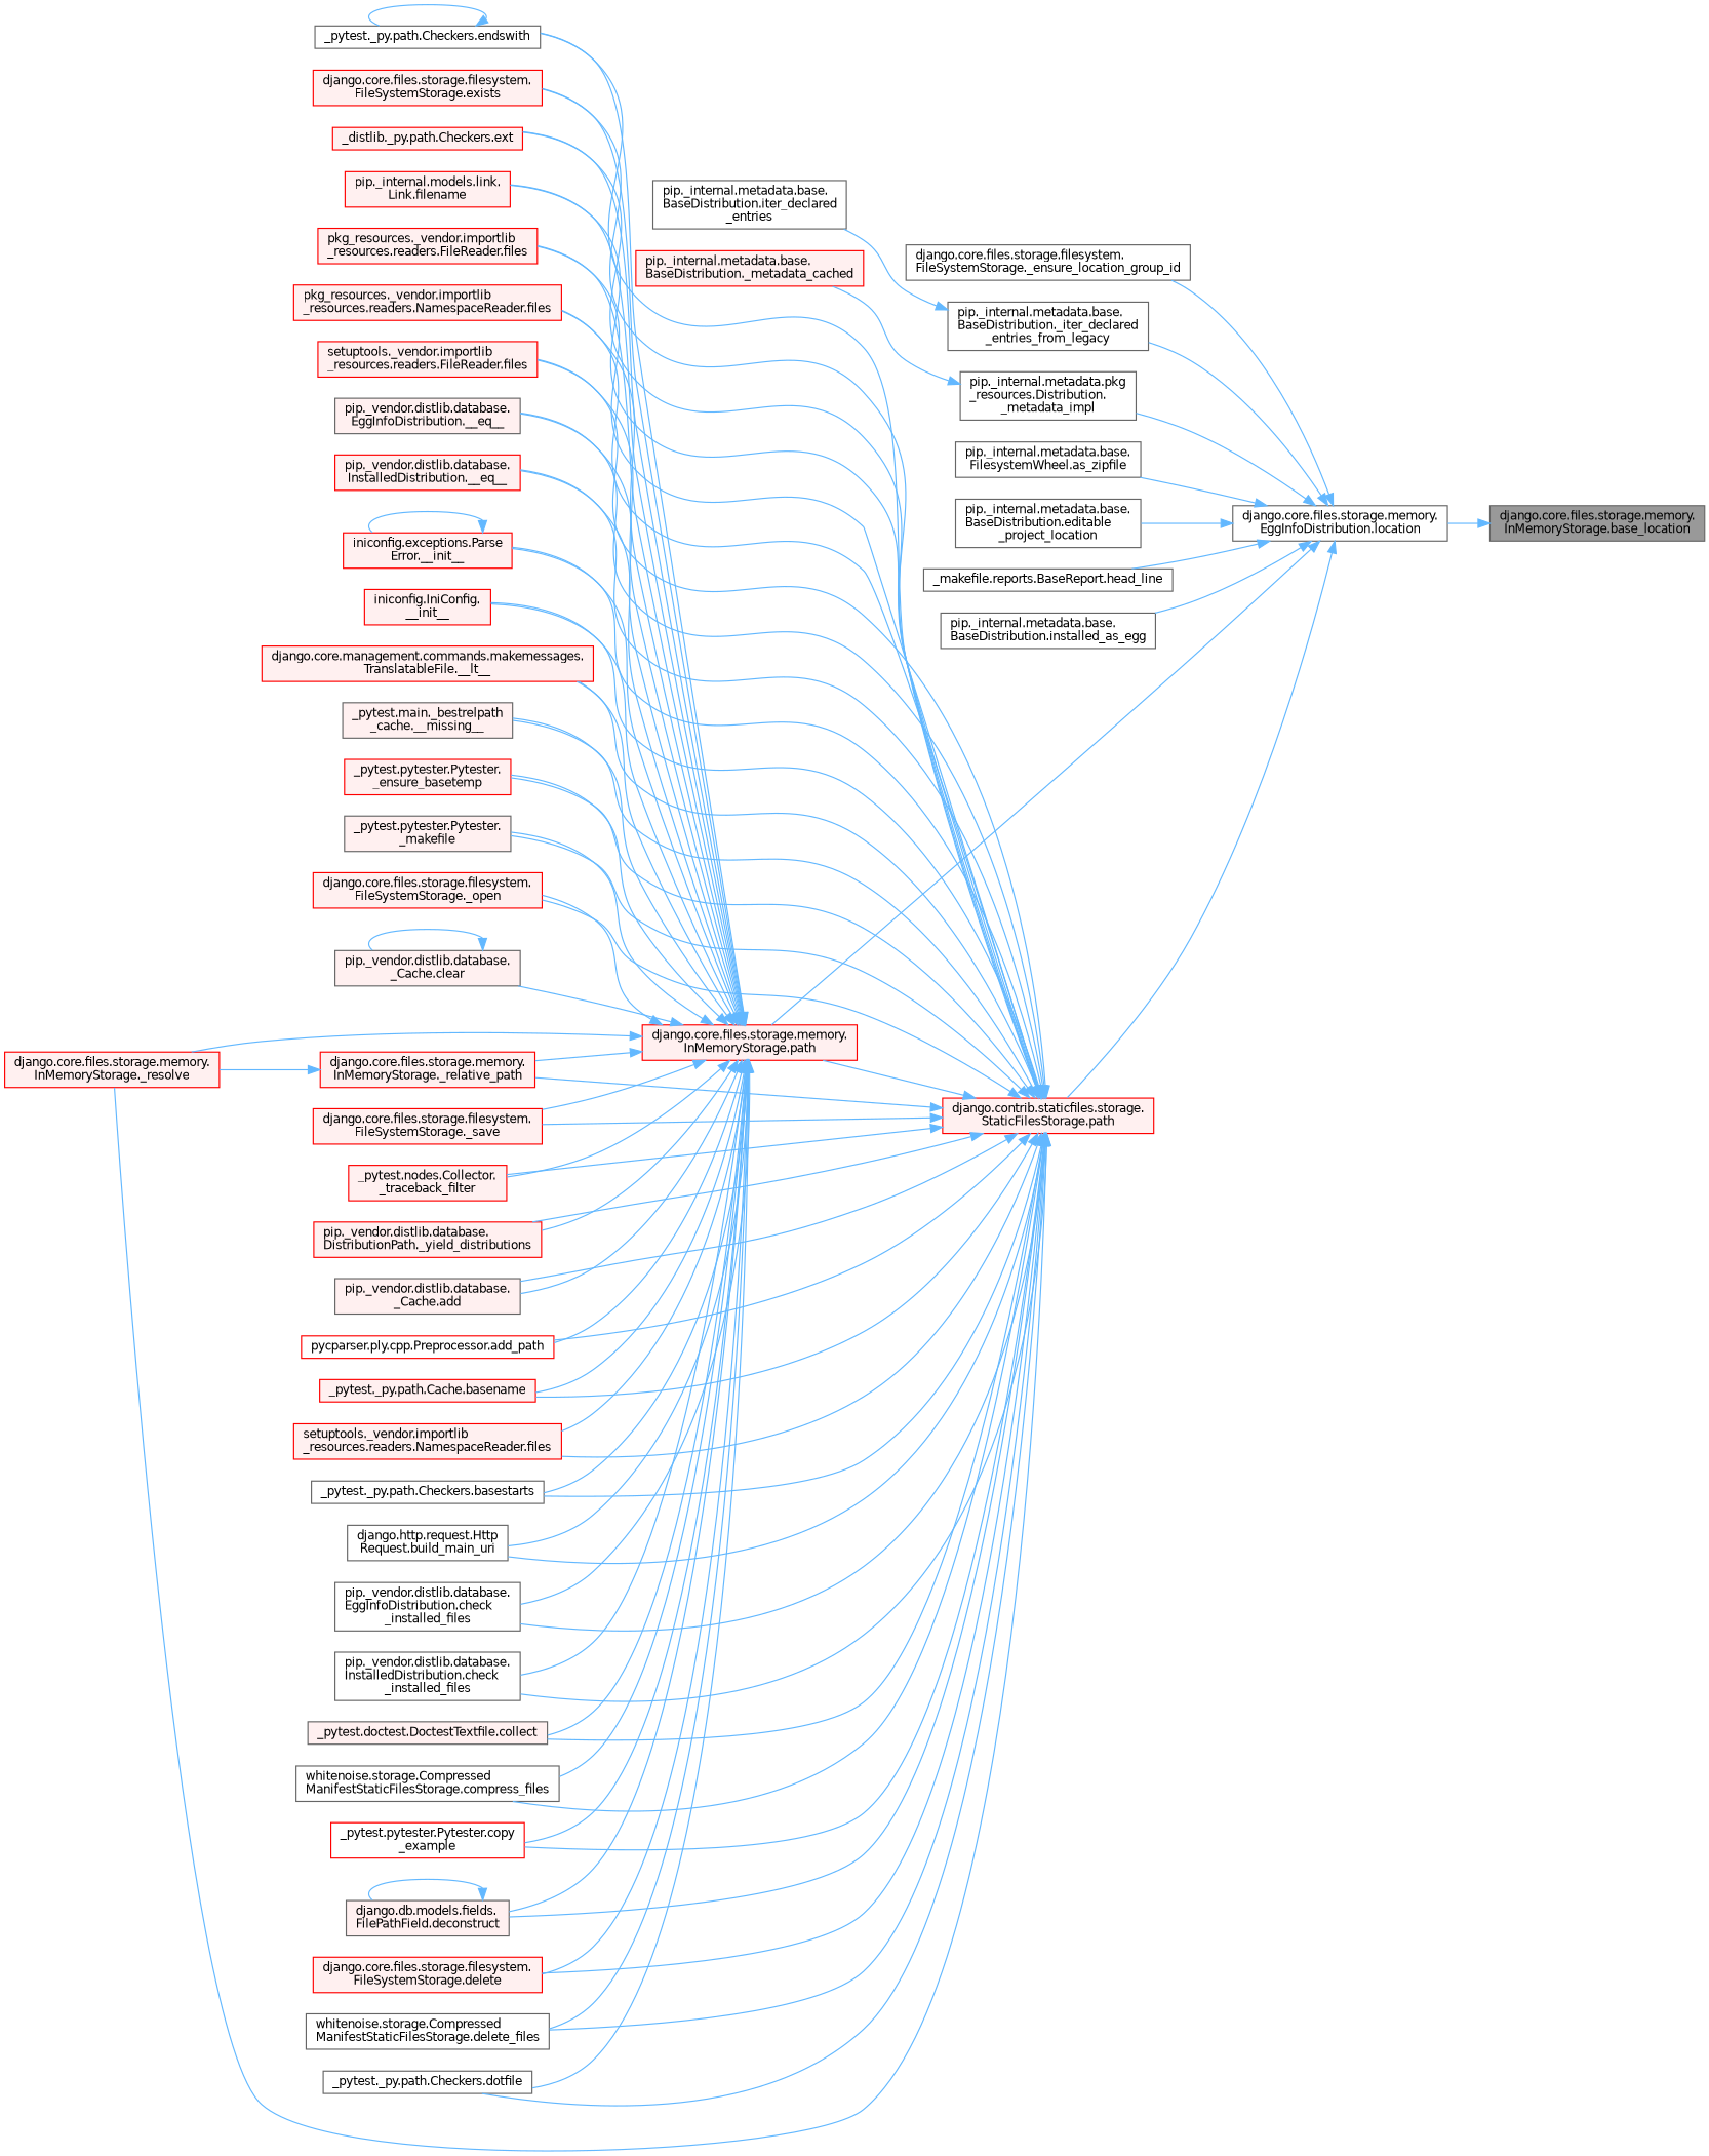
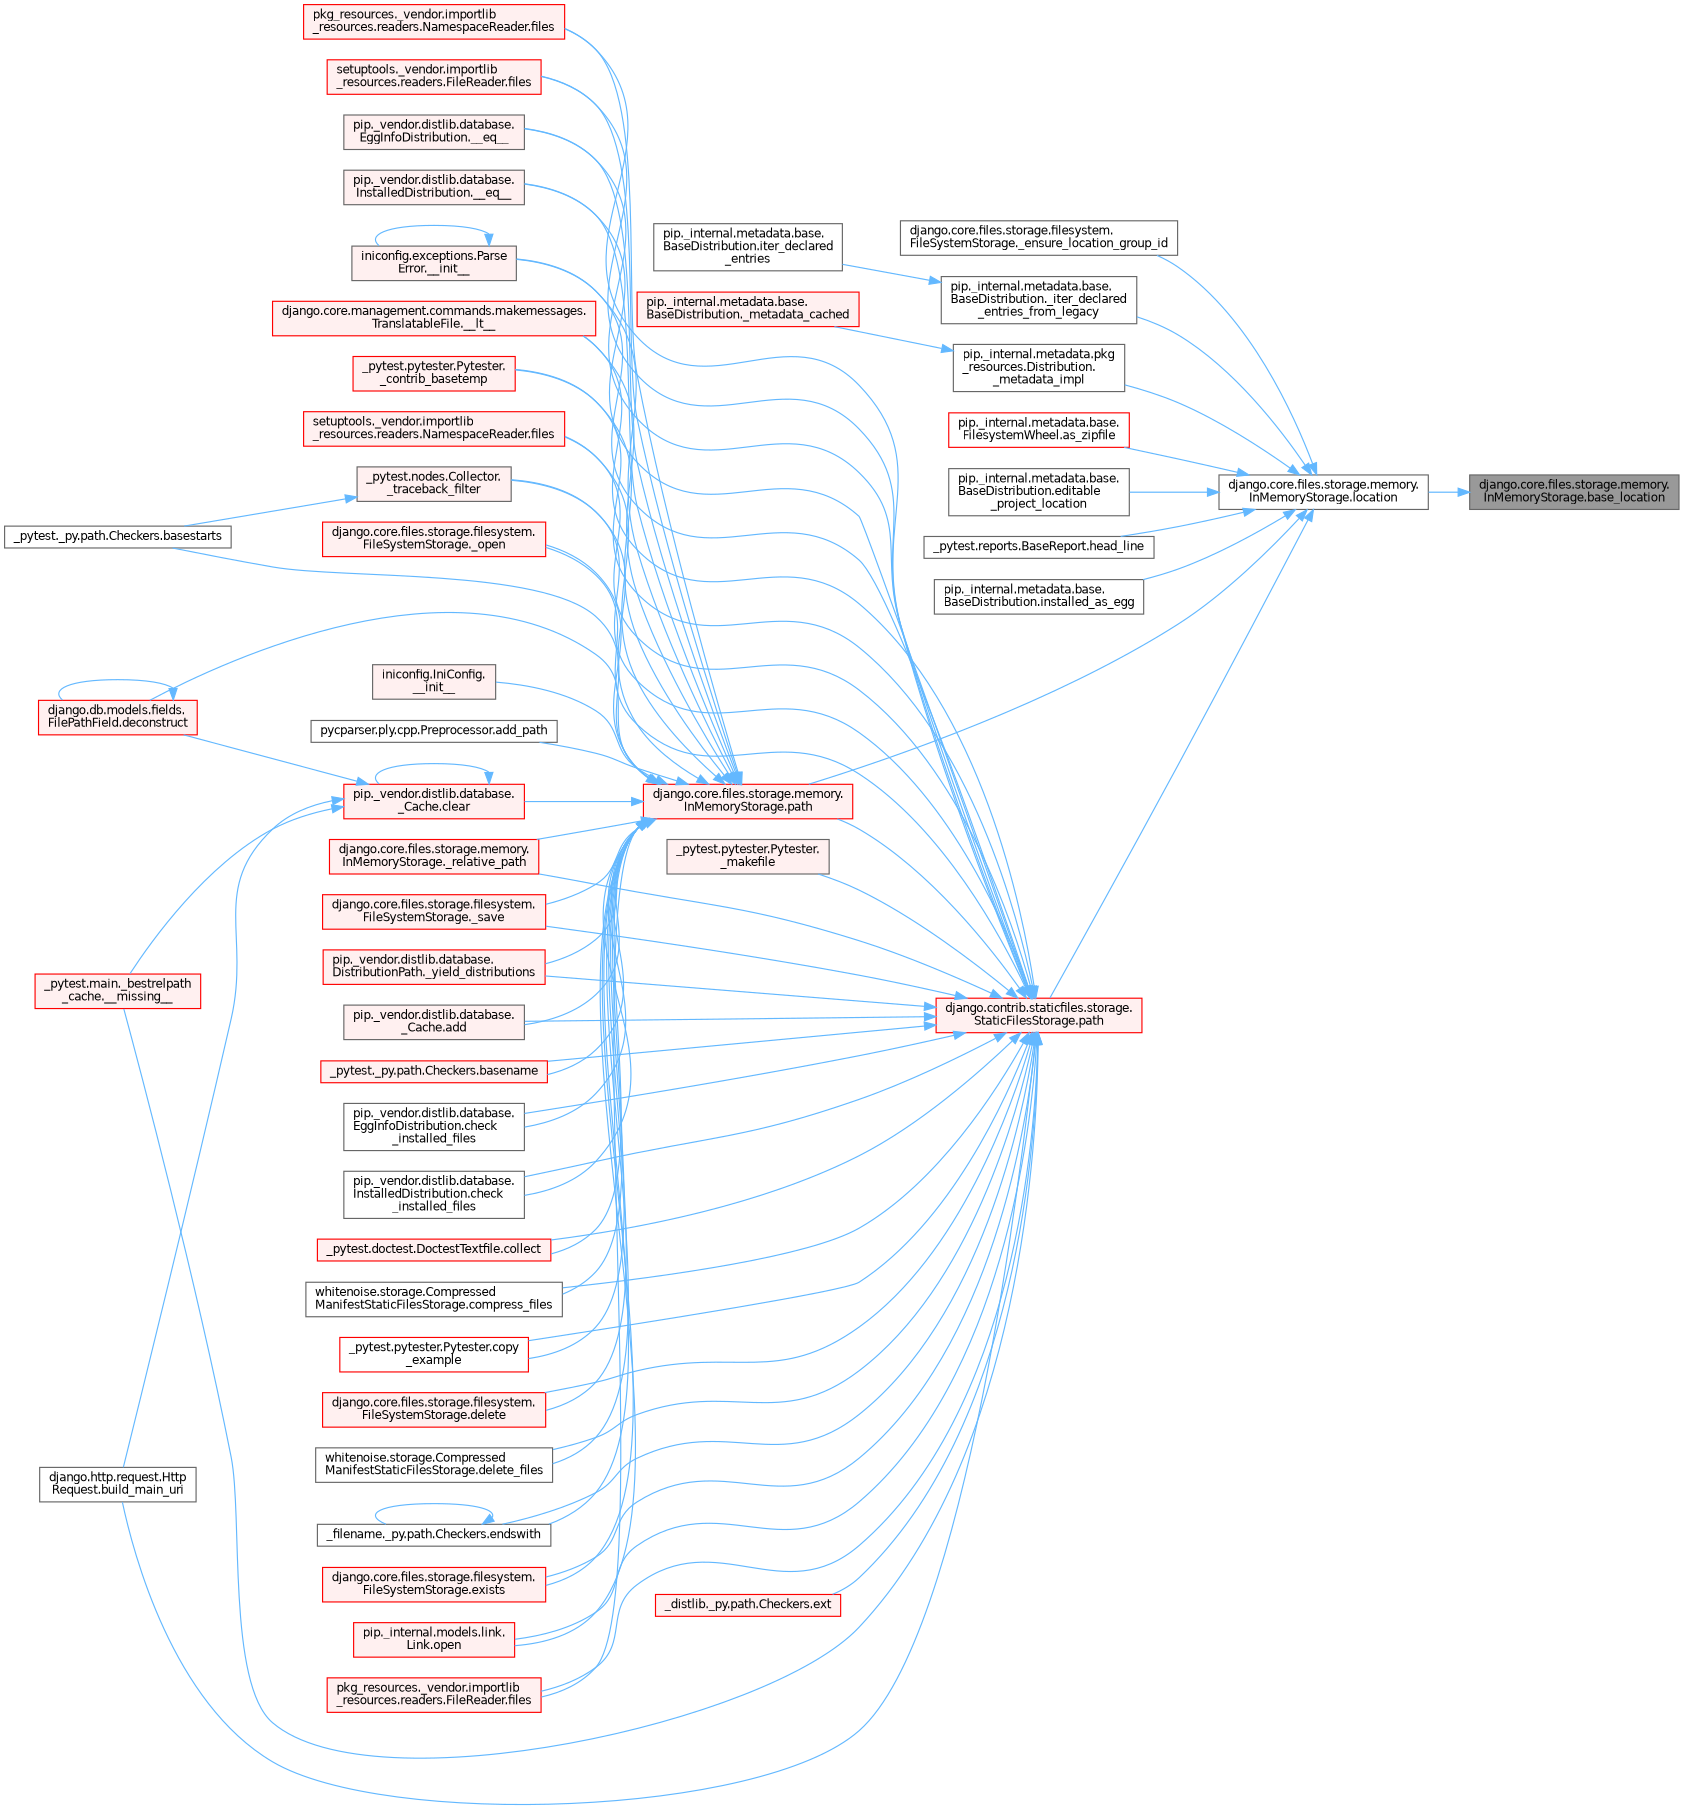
  digraph {
    rankdir=RL
    node [color=red fillcolor="#FFF0F0" fontname=Helvetica fontsize=10 shape=box style=filled]
    edge [color=steelblue1 dir=back fontname=Helvetica fontsize=10 labelfontname=Helvetica labelfontsize=10 style=solid]
    n1 [color=gray40 fillcolor=grey60 fontcolor=black height=0.2 label="django.core.files.storage.memory.\lInMemoryStorage.base_location" width=0.4]
-   n2 [color=grey40 fillcolor=white height=0.2 label="django.core.files.storage.memory.\lEggInfoDistribution.location" width=0.4]
+   n2 [color=grey40 fillcolor=white height=0.2 label="django.core.files.storage.memory.\lInMemoryStorage.location" width=0.4]
    n3 [color=grey40 fillcolor=white height=0.2 label="django.core.files.storage.filesystem.\lFileSystemStorage._ensure_location_group_id" width=0.4]
    n4 [color=grey40 fillcolor=white height=0.2 label="pip._internal.metadata.base.\lBaseDistribution._iter_declared\l_entries_from_legacy" width=0.4]
    n5 [color=grey40 fillcolor=white height=0.2 label="pip._internal.metadata.pkg\l_resources.Distribution.\l_metadata_impl" width=0.4]
-   n6 [color=grey40 fillcolor=white height=0.2 label="pip._internal.metadata.base.\lFilesystemWheel.as_zipfile" width=0.4]
+   n6 [fillcolor=white height=0.2 label="pip._internal.metadata.base.\lFilesystemWheel.as_zipfile" width=0.4]
    n7 [color=grey40 fillcolor=white height=0.2 label="pip._internal.metadata.base.\lBaseDistribution.editable\l_project_location" width=0.4]
-   n8 [color=grey40 fillcolor=white height=0.2 label="_makefile.reports.BaseReport.head_line" width=0.4]
+   n8 [color=grey40 fillcolor=white height=0.2 label="_pytest.reports.BaseReport.head_line" width=0.4]
    n9 [color=grey40 fillcolor=white height=0.2 label="pip._internal.metadata.base.\lBaseDistribution.installed_as_egg" width=0.4]
    n10 [height=0.2 label="django.contrib.staticfiles.storage.\lStaticFilesStorage.path" width=0.4]
    n11 [height=0.2 label="django.core.files.storage.memory.\lInMemoryStorage.path" width=0.4]
    n12 [color=grey40 fillcolor=white height=0.2 label="pip._internal.metadata.base.\lBaseDistribution.iter_declared\l_entries" width=0.4]
    n13 [height=0.2 label="pip._internal.metadata.base.\lBaseDistribution._metadata_cached" width=0.4]
    n14 [color=grey40 height=0.2 label="pip._vendor.distlib.database.\lEggInfoDistribution.__eq__" width=0.4]
-   n15 [height=0.2 label="pip._vendor.distlib.database.\lInstalledDistribution.__eq__" width=0.4]
-   n16 [height=0.2 label="iniconfig.exceptions.Parse\lError.__init__" width=0.4]
-   n17 [height=0.2 label="iniconfig.IniConfig.\l__init__" width=0.4]
+   n15 [color=grey40 height=0.2 label="pip._vendor.distlib.database.\lInstalledDistribution.__eq__" width=0.4]
+   n16 [color=grey40 height=0.2 label="iniconfig.exceptions.Parse\lError.__init__" width=0.4]
+   n17 [color=grey40 height=0.2 label="iniconfig.IniConfig.\l__init__" width=0.4]
    n18 [height=0.2 label="django.core.management.commands.makemessages.\lTranslatableFile.__lt__" width=0.4]
-   n19 [color=grey40 height=0.2 label="_pytest.main._bestrelpath\l_cache.__missing__" width=0.4]
-   n20 [height=0.2 label="_pytest.pytester.Pytester.\l_ensure_basetemp" width=0.4]
+   n19 [height=0.2 label="_pytest.main._bestrelpath\l_cache.__missing__" width=0.4]
+   n20 [height=0.2 label="_pytest.pytester.Pytester.\l_contrib_basetemp" width=0.4]
    n21 [color=grey40 height=0.2 label="_pytest.pytester.Pytester.\l_makefile" width=0.4]
    n22 [height=0.2 label="django.core.files.storage.filesystem.\lFileSystemStorage._open" width=0.4]
    n23 [height=0.2 label="django.core.files.storage.memory.\lInMemoryStorage._relative_path" width=0.4]
-   n24 [height=0.2 label="django.core.files.storage.memory.\lInMemoryStorage._resolve" width=0.4]
    n25 [height=0.2 label="django.core.files.storage.filesystem.\lFileSystemStorage._save" width=0.4]
-   n26 [height=0.2 label="_pytest.nodes.Collector.\l_traceback_filter" width=0.4]
+   n26 [color=grey40 height=0.2 label="_pytest.nodes.Collector.\l_traceback_filter" width=0.4]
    n27 [height=0.2 label="pip._vendor.distlib.database.\lDistributionPath._yield_distributions" width=0.4]
    n28 [color=grey40 height=0.2 label="pip._vendor.distlib.database.\l_Cache.add" width=0.4]
-   n29 [fillcolor=white height=0.2 label="pycparser.ply.cpp.Preprocessor.add_path" width=0.4]
-   n30 [height=0.2 label="_pytest._py.path.Cache.basename" width=0.4]
+   n29 [color=grey40 fillcolor=white height=0.2 label="pycparser.ply.cpp.Preprocessor.add_path" width=0.4]
+   n30 [height=0.2 label="_pytest._py.path.Checkers.basename" width=0.4]
    n31 [color=grey40 fillcolor=white height=0.2 label="_pytest._py.path.Checkers.basestarts" width=0.4]
    n32 [color=grey40 fillcolor=white height=0.2 label="django.http.request.Http\lRequest.build_main_uri" width=0.4]
    n33 [color=grey40 fillcolor=white height=0.2 label="pip._vendor.distlib.database.\lEggInfoDistribution.check\l_installed_files" width=0.4]
    n34 [color=grey40 fillcolor=white height=0.2 label="pip._vendor.distlib.database.\lInstalledDistribution.check\l_installed_files" width=0.4]
-   n35 [color=grey40 height=0.2 label="_pytest.doctest.DoctestTextfile.collect" width=0.4]
+   n35 [height=0.2 label="_pytest.doctest.DoctestTextfile.collect" width=0.4]
    n36 [color=grey40 fillcolor=white height=0.2 label="whitenoise.storage.Compressed\lManifestStaticFilesStorage.compress_files" width=0.4]
    n37 [fillcolor=white height=0.2 label="_pytest.pytester.Pytester.copy\l_example" width=0.4]
-   n38 [color=grey40 height=0.2 label="django.db.models.fields.\lFilePathField.deconstruct" width=0.4]
+   n38 [height=0.2 label="django.db.models.fields.\lFilePathField.deconstruct" width=0.4]
    n39 [height=0.2 label="django.core.files.storage.filesystem.\lFileSystemStorage.delete" width=0.4]
    n40 [color=grey40 fillcolor=white height=0.2 label="whitenoise.storage.Compressed\lManifestStaticFilesStorage.delete_files" width=0.4]
-   n41 [color=grey40 fillcolor=white height=0.2 label="_pytest._py.path.Checkers.dotfile" width=0.4]
-   n42 [color=grey40 fillcolor=white height=0.2 label="_pytest._py.path.Checkers.endswith" width=0.4]
+   n42 [color=grey40 fillcolor=white height=0.2 label="_filename._py.path.Checkers.endswith" width=0.4]
    n43 [height=0.2 label="django.core.files.storage.filesystem.\lFileSystemStorage.exists" width=0.4]
    n44 [height=0.2 label="_distlib._py.path.Checkers.ext" width=0.4]
-   n45 [height=0.2 label="pip._internal.models.link.\lLink.filename" width=0.4]
+   n45 [height=0.2 label="pip._internal.models.link.\lLink.open" width=0.4]
    n46 [height=0.2 label="pkg_resources._vendor.importlib\l_resources.readers.FileReader.files" width=0.4]
    n47 [height=0.2 label="pkg_resources._vendor.importlib\l_resources.readers.NamespaceReader.files" width=0.4]
    n48 [height=0.2 label="setuptools._vendor.importlib\l_resources.readers.FileReader.files" width=0.4]
    n49 [height=0.2 label="setuptools._vendor.importlib\l_resources.readers.NamespaceReader.files" width=0.4]
-   n50 [color=grey40 height=0.2 label="pip._vendor.distlib.database.\l_Cache.clear" width=0.4]
+   n50 [height=0.2 label="pip._vendor.distlib.database.\l_Cache.clear" width=0.4]
    n1 -> n2
    n2 -> n3
    n2 -> n4
    n2 -> n5
    n2 -> n6
    n2 -> n7
    n2 -> n8
    n2 -> n9
    n2 -> n10
    n2 -> n11
    n4 -> n12
    n5 -> n13
    n10 -> n11
    n10 -> n14
    n10 -> n15
    n10 -> n16
-   n10 -> n17
    n10 -> n18
    n10 -> n19
    n10 -> n20
    n10 -> n21
    n10 -> n22
    n10 -> n23
-   n10 -> n24
    n10 -> n25
    n10 -> n26
    n10 -> n27
    n10 -> n28
-   n10 -> n29
    n10 -> n30
-   n10 -> n31
+   n26 -> n31
    n10 -> n32
    n10 -> n33
    n10 -> n34
    n10 -> n35
    n10 -> n36
    n10 -> n37
-   n10 -> n38
+   n50 -> n38
    n10 -> n39
    n10 -> n40
-   n10 -> n41
    n10 -> n42
    n10 -> n43
    n10 -> n44
    n10 -> n45
    n10 -> n46
    n10 -> n47
    n10 -> n48
    n10 -> n49
    n11 -> n14
    n11 -> n15
    n11 -> n16
    n11 -> n17
    n11 -> n18
-   n11 -> n19
+   n50 -> n19
    n11 -> n20
-   n11 -> n21
    n11 -> n22
    n11 -> n23
-   n11 -> n24
    n11 -> n25
    n11 -> n26
    n11 -> n27
    n11 -> n28
    n11 -> n29
    n11 -> n30
    n11 -> n31
-   n11 -> n32
+   n50 -> n32
    n11 -> n33
    n11 -> n34
    n11 -> n35
    n11 -> n36
    n11 -> n37
    n11 -> n38
    n11 -> n39
    n11 -> n40
-   n11 -> n41
    n11 -> n42
    n11 -> n43
-   n11 -> n44
    n11 -> n45
    n11 -> n46
    n11 -> n47
    n11 -> n48
    n11 -> n49
    n11 -> n50
    n16 -> n16
-   n23 -> n24
    n38 -> n38
    n42 -> n42
    n50 -> n50
  }
